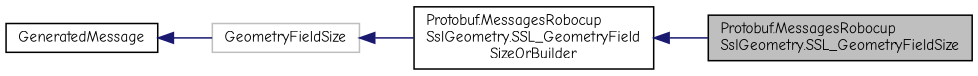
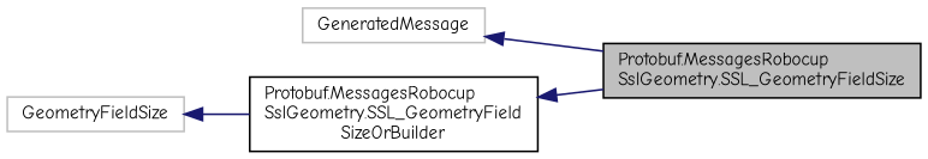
  digraph {
    fontname="Comic Neue"
    rankdir=LR
    node [color=black fillcolor=white fontname="Comic Neue" fontsize=10 shape=record style=filled]
    edge [color=midnightblue dir=back fontname="Comic Neue" fontsize=10 labelfontname=Helvetica labelfontsize=10 style=solid]
    n1 [fillcolor=grey75 fontcolor=black height=0.2 label="Protobuf.MessagesRobocup\lSslGeometry.SSL_GeometryFieldSize" width=0.4]
-   n2 [height=0.2 label=GeneratedMessage width=0.4]
+   n2 [color=grey75 height=0.2 label=GeneratedMessage width=0.4]
    n3 [height=0.2 label="Protobuf.MessagesRobocup\lSslGeometry.SSL_GeometryField\lSizeOrBuilder" width=0.4]
    n4 [color=grey75 height=0.2 label=GeometryFieldSize width=0.4]
-   n2 -> n4
+   n2 -> n1
    n3 -> n1
    n4 -> n3
  }
